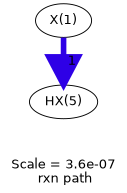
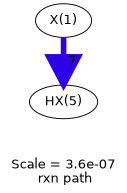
  digraph {
    fontname=Helvetica
    label="Scale = 3.6e-07\l rxn path"
    node [fontname=Helvetica]
    n1 [label="X(1)"]
    n2 [label="HX(5)"]
-   n1 -> n2 [arrowsize=3 color="0.7, 1.5, 0.9" fontname=Helvetica label=" 1" style="setlinewidth(6)"]
+   n1 -> n2 [arrowsize=3 color="0.7, 1.5, 0.9" fontname=Helvetica label=" 7" style="setlinewidth(6)"]
  }
